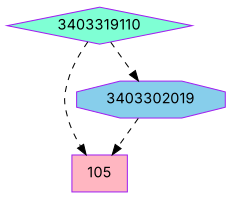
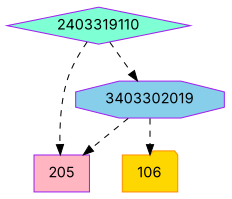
  strict digraph {
    fontname=Inter
    node [color=purple fontname=Inter style=filled]
    edge [fontname=Inter style=dashed]
-   105 [fillcolor=lightpink shape=box]
+   106 [color=darkorange fillcolor=gold shape=folder]
+   105 [fillcolor=lightpink shape=box label=205]
    n3 [fillcolor=skyblue label=3403302019 shape=octagon]
-   3403319110 [fillcolor=aquamarine shape=diamond]
+   3403319110 [fillcolor=aquamarine shape=diamond label=2403319110]
+   n3 -> 106
    n3 -> 105
    3403319110 -> 105
    3403319110 -> n3
  }
